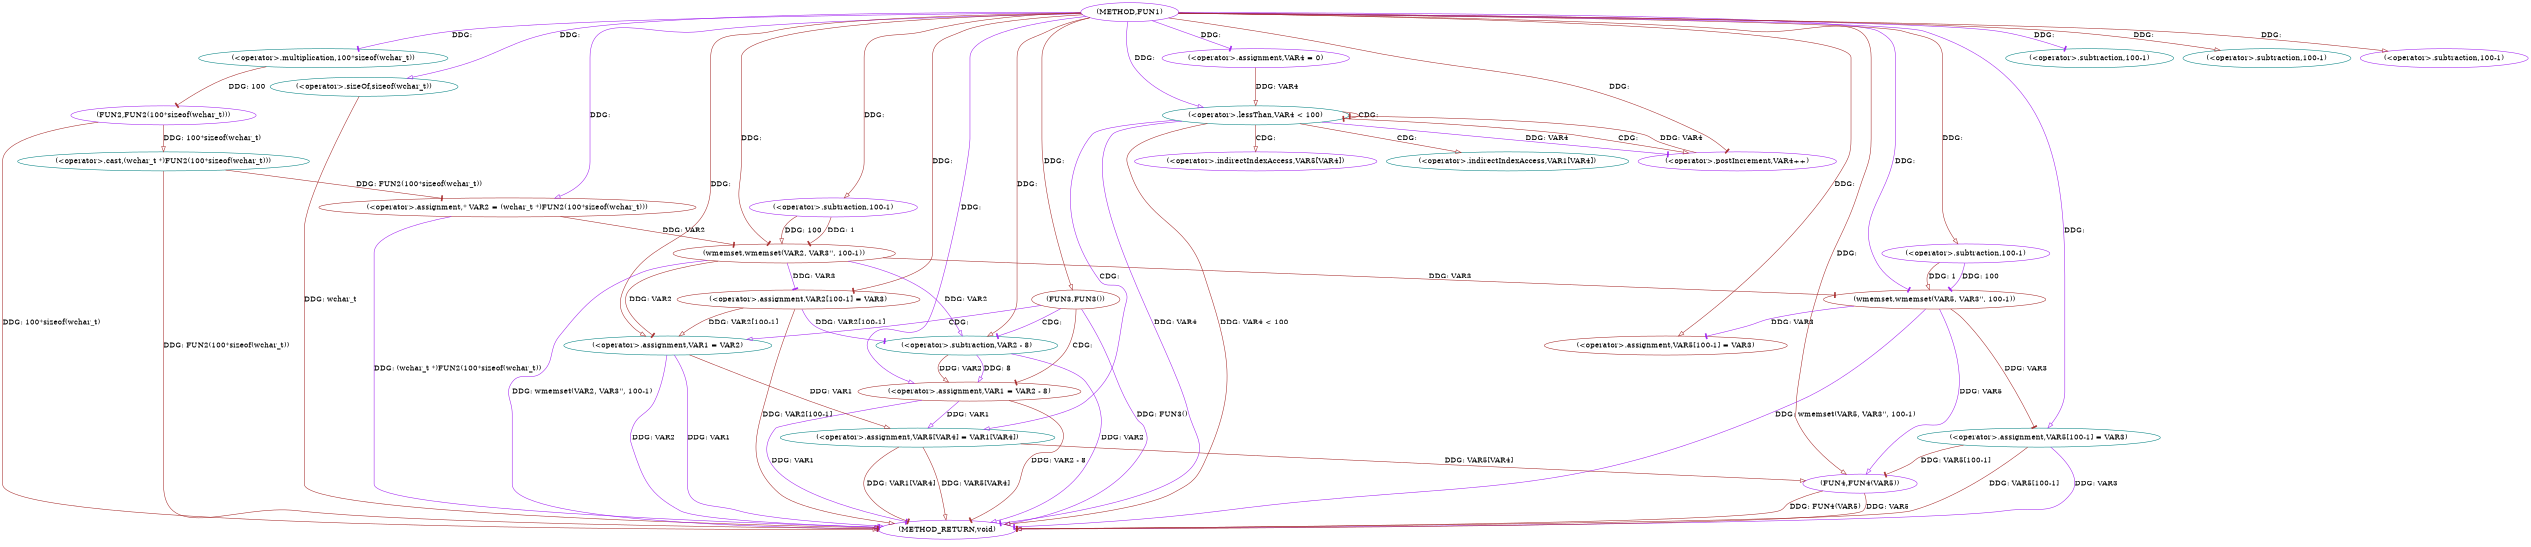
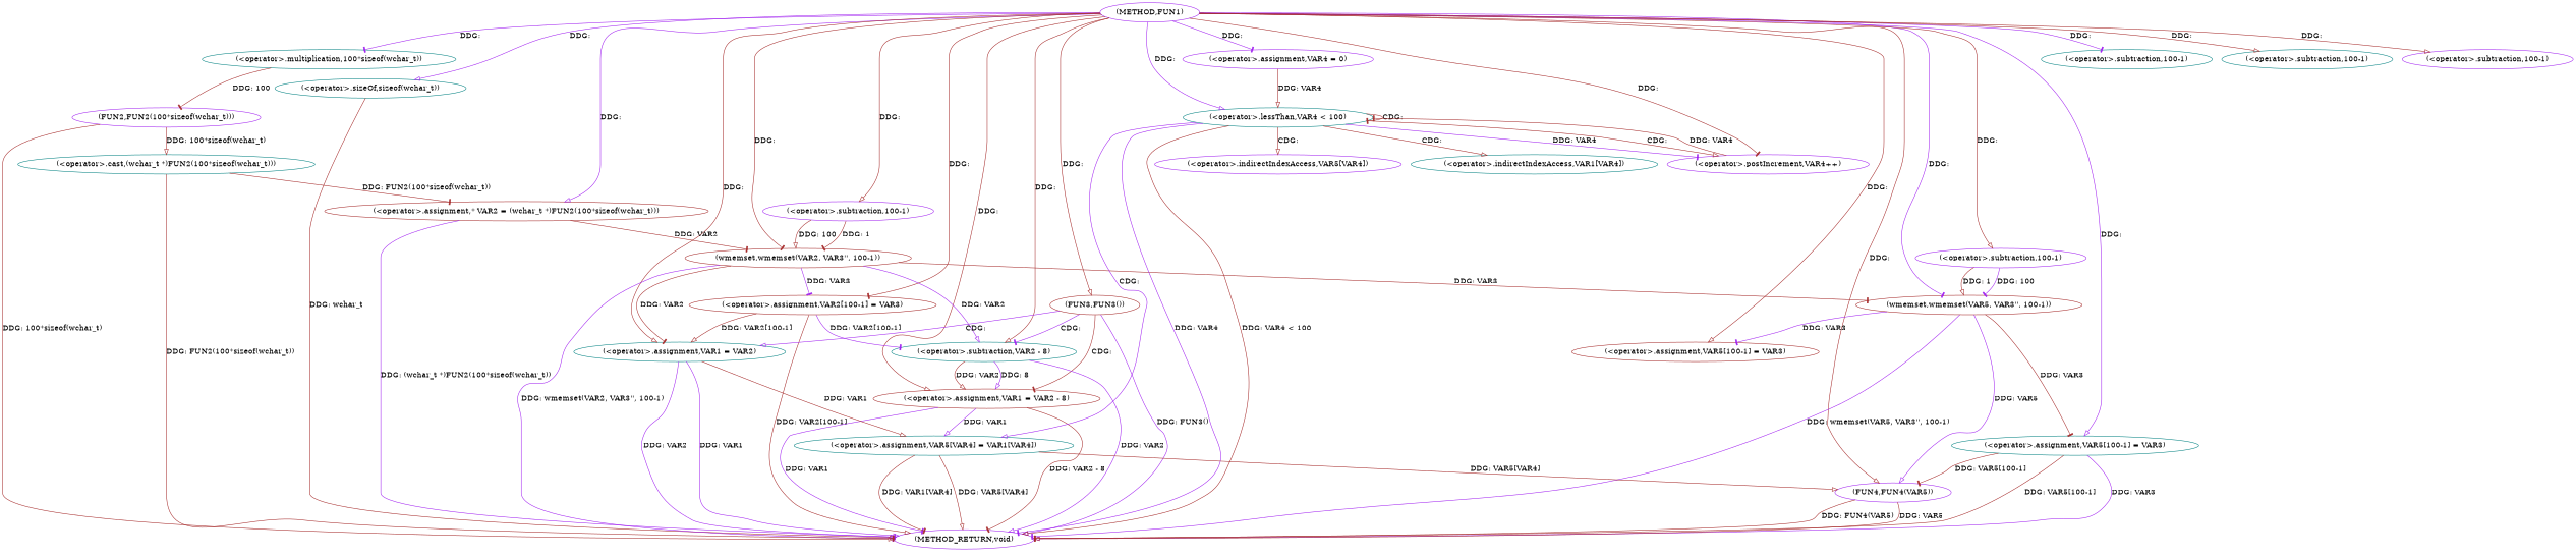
  digraph {
    node [color=teal]
    edge [arrowhead=onormal color=brown]
    n1 [color=purple label="(METHOD,FUN1)"]
    n2 [color=brown label="(<operator>.assignment,* VAR2 = (wchar_t *)FUN2(100*sizeof(wchar_t)))"]
    n3 [label="(<operator>.multiplication,100*sizeof(wchar_t))"]
    n4 [label="(<operator>.sizeOf,sizeof(wchar_t))"]
    n5 [color=brown label="(wmemset,wmemset(VAR2, VAR3'', 100-1))"]
    n6 [color=purple label="(<operator>.subtraction,100-1)"]
    n7 [color=brown label="(<operator>.assignment,VAR2[100-1] = VAR3)"]
    n8 [label="(<operator>.subtraction,100-1)"]
    n9 [color=brown label="(FUN3,FUN3())"]
    n10 [color=brown label="(<operator>.assignment,VAR1 = VAR2 - 8)"]
    n11 [label="(<operator>.subtraction,VAR2 - 8)"]
    n12 [label="(<operator>.assignment,VAR1 = VAR2)"]
    n13 [color=brown label="(wmemset,wmemset(VAR5, VAR3'', 100-1))"]
    n14 [color=purple label="(<operator>.subtraction,100-1)"]
    n15 [color=brown label="(<operator>.assignment,VAR5[100-1] = VAR3)"]
    n16 [label="(<operator>.subtraction,100-1)"]
    n17 [color=purple label="(<operator>.assignment,VAR4 = 0)"]
    n18 [label="(<operator>.lessThan,VAR4 < 100)"]
    n19 [color=purple label="(<operator>.postIncrement,VAR4++)"]
    n20 [label="(<operator>.assignment,VAR5[100-1] = VAR3)"]
    n21 [color=purple label="(<operator>.subtraction,100-1)"]
    n22 [color=purple label="(FUN4,FUN4(VAR5))"]
    n23 [color=purple label="(METHOD_RETURN,void)"]
    n24 [color=purple label="(FUN2,FUN2(100*sizeof(wchar_t)))"]
    n25 [label="(<operator>.assignment,VAR5[VAR4] = VAR1[VAR4])"]
    n26 [color=purple label="(<operator>.indirectIndexAccess,VAR5[VAR4])"]
    n27 [label="(<operator>.indirectIndexAccess,VAR1[VAR4])"]
    n28 [label="(<operator>.cast,(wchar_t *)FUN2(100*sizeof(wchar_t)))"]
    n1 -> n2 [color=purple label="DDG: "]
    n1 -> n3 [arrowhead=tee color=purple label="DDG: "]
    n1 -> n4 [color=purple label="DDG: "]
    n1 -> n5 [arrowhead=tee label="DDG: "]
    n1 -> n6 [label="DDG: "]
    n1 -> n7 [arrowhead=tee label="DDG: "]
    n1 -> n8 [arrowhead=tee color=purple label="DDG: "]
    n1 -> n9 [label="DDG: "]
-   n1 -> n10 [color=purple label="DDG: "]
+   n1 -> n10 [label="DDG: "]
    n1 -> n11 [label="DDG: "]
    n1 -> n12 [label="DDG: "]
    n1 -> n13 [arrowhead=tee color=purple label="DDG: "]
    n1 -> n14 [label="DDG: "]
    n1 -> n15 [label="DDG: "]
    n1 -> n16 [label="DDG: "]
    n1 -> n17 [arrowhead=tee color=purple label="DDG: "]
    n1 -> n18 [color=purple label="DDG: "]
    n1 -> n19 [arrowhead=tee label="DDG: "]
    n1 -> n20 [color=purple label="DDG: "]
    n1 -> n21 [label="DDG: "]
    n1 -> n22 [label="DDG: "]
    n2 -> n5 [arrowhead=tee label="DDG: VAR2"]
    n2 -> n23 [color=purple label="DDG: (wchar_t *)FUN2(100*sizeof(wchar_t))"]
    n3 -> n24 [arrowhead=tee label="DDG: 100"]
    n4 -> n23 [label="DDG: wchar_t"]
    n5 -> n7 [arrowhead=tee color=purple label="DDG: VAR3"]
    n5 -> n11 [color=purple label="DDG: VAR2"]
    n5 -> n12 [arrowhead=tee label="DDG: VAR2"]
    n5 -> n13 [arrowhead=tee label="DDG: VAR3"]
    n5 -> n23 [arrowhead=tee color=purple label="DDG: wmemset(VAR2, VAR3'', 100-1)"]
    n6 -> n5 [label="DDG: 100"]
    n6 -> n5 [arrowhead=tee label="DDG: 1"]
    n7 -> n11 [arrowhead=tee color=purple label="DDG: VAR2[100-1]"]
    n7 -> n12 [label="DDG: VAR2[100-1]"]
    n7 -> n23 [label="DDG: VAR2[100-1]"]
    n9 -> n10 [arrowhead=tee label="CDG: "]
    n9 -> n11 [arrowhead=tee color=purple label="CDG: "]
    n9 -> n12 [color=purple label="CDG: "]
    n9 -> n23 [color=purple label="DDG: FUN3()"]
    n10 -> n23 [arrowhead=tee color=purple label="DDG: VAR1"]
    n10 -> n23 [arrowhead=tee label="DDG: VAR2 - 8"]
    n10 -> n25 [color=purple label="DDG: VAR1"]
    n11 -> n10 [label="DDG: VAR2"]
    n11 -> n10 [color=purple label="DDG: 8"]
    n11 -> n23 [color=purple label="DDG: VAR2"]
    n12 -> n23 [arrowhead=tee color=purple label="DDG: VAR2"]
    n12 -> n23 [color=purple label="DDG: VAR1"]
    n12 -> n25 [label="DDG: VAR1"]
    n13 -> n15 [arrowhead=tee color=purple label="DDG: VAR3"]
    n13 -> n20 [arrowhead=tee label="DDG: VAR3"]
    n13 -> n22 [color=purple label="DDG: VAR5"]
    n13 -> n23 [arrowhead=tee color=purple label="DDG: wmemset(VAR5, VAR3'', 100-1)"]
    n14 -> n13 [arrowhead=tee color=purple label="DDG: 100"]
    n14 -> n13 [label="DDG: 1"]
    n17 -> n18 [label="DDG: VAR4"]
    n18 -> n18 [arrowhead=tee label="CDG: "]
    n18 -> n19 [arrowhead=tee color=purple label="DDG: VAR4"]
    n18 -> n19 [label="CDG: "]
    n18 -> n23 [arrowhead=tee color=purple label="DDG: VAR4"]
    n18 -> n23 [label="DDG: VAR4 < 100"]
    n18 -> n25 [color=purple label="CDG: "]
    n18 -> n26 [label="CDG: "]
    n18 -> n27 [label="CDG: "]
    n19 -> n18 [arrowhead=tee label="DDG: VAR4"]
    n20 -> n22 [arrowhead=tee label="DDG: VAR5[100-1]"]
    n20 -> n23 [color=purple label="DDG: VAR3"]
    n20 -> n23 [arrowhead=tee label="DDG: VAR5[100-1]"]
    n22 -> n23 [label="DDG: VAR5"]
    n22 -> n23 [arrowhead=tee label="DDG: FUN4(VAR5)"]
    n24 -> n23 [label="DDG: 100*sizeof(wchar_t)"]
    n24 -> n28 [label="DDG: 100*sizeof(wchar_t)"]
    n25 -> n22 [label="DDG: VAR5[VAR4]"]
    n25 -> n23 [arrowhead=tee label="DDG: VAR1[VAR4]"]
    n25 -> n23 [label="DDG: VAR5[VAR4]"]
    n28 -> n2 [arrowhead=tee label="DDG: FUN2(100*sizeof(wchar_t))"]
    n28 -> n23 [arrowhead=tee label="DDG: FUN2(100*sizeof(wchar_t))"]
  }
